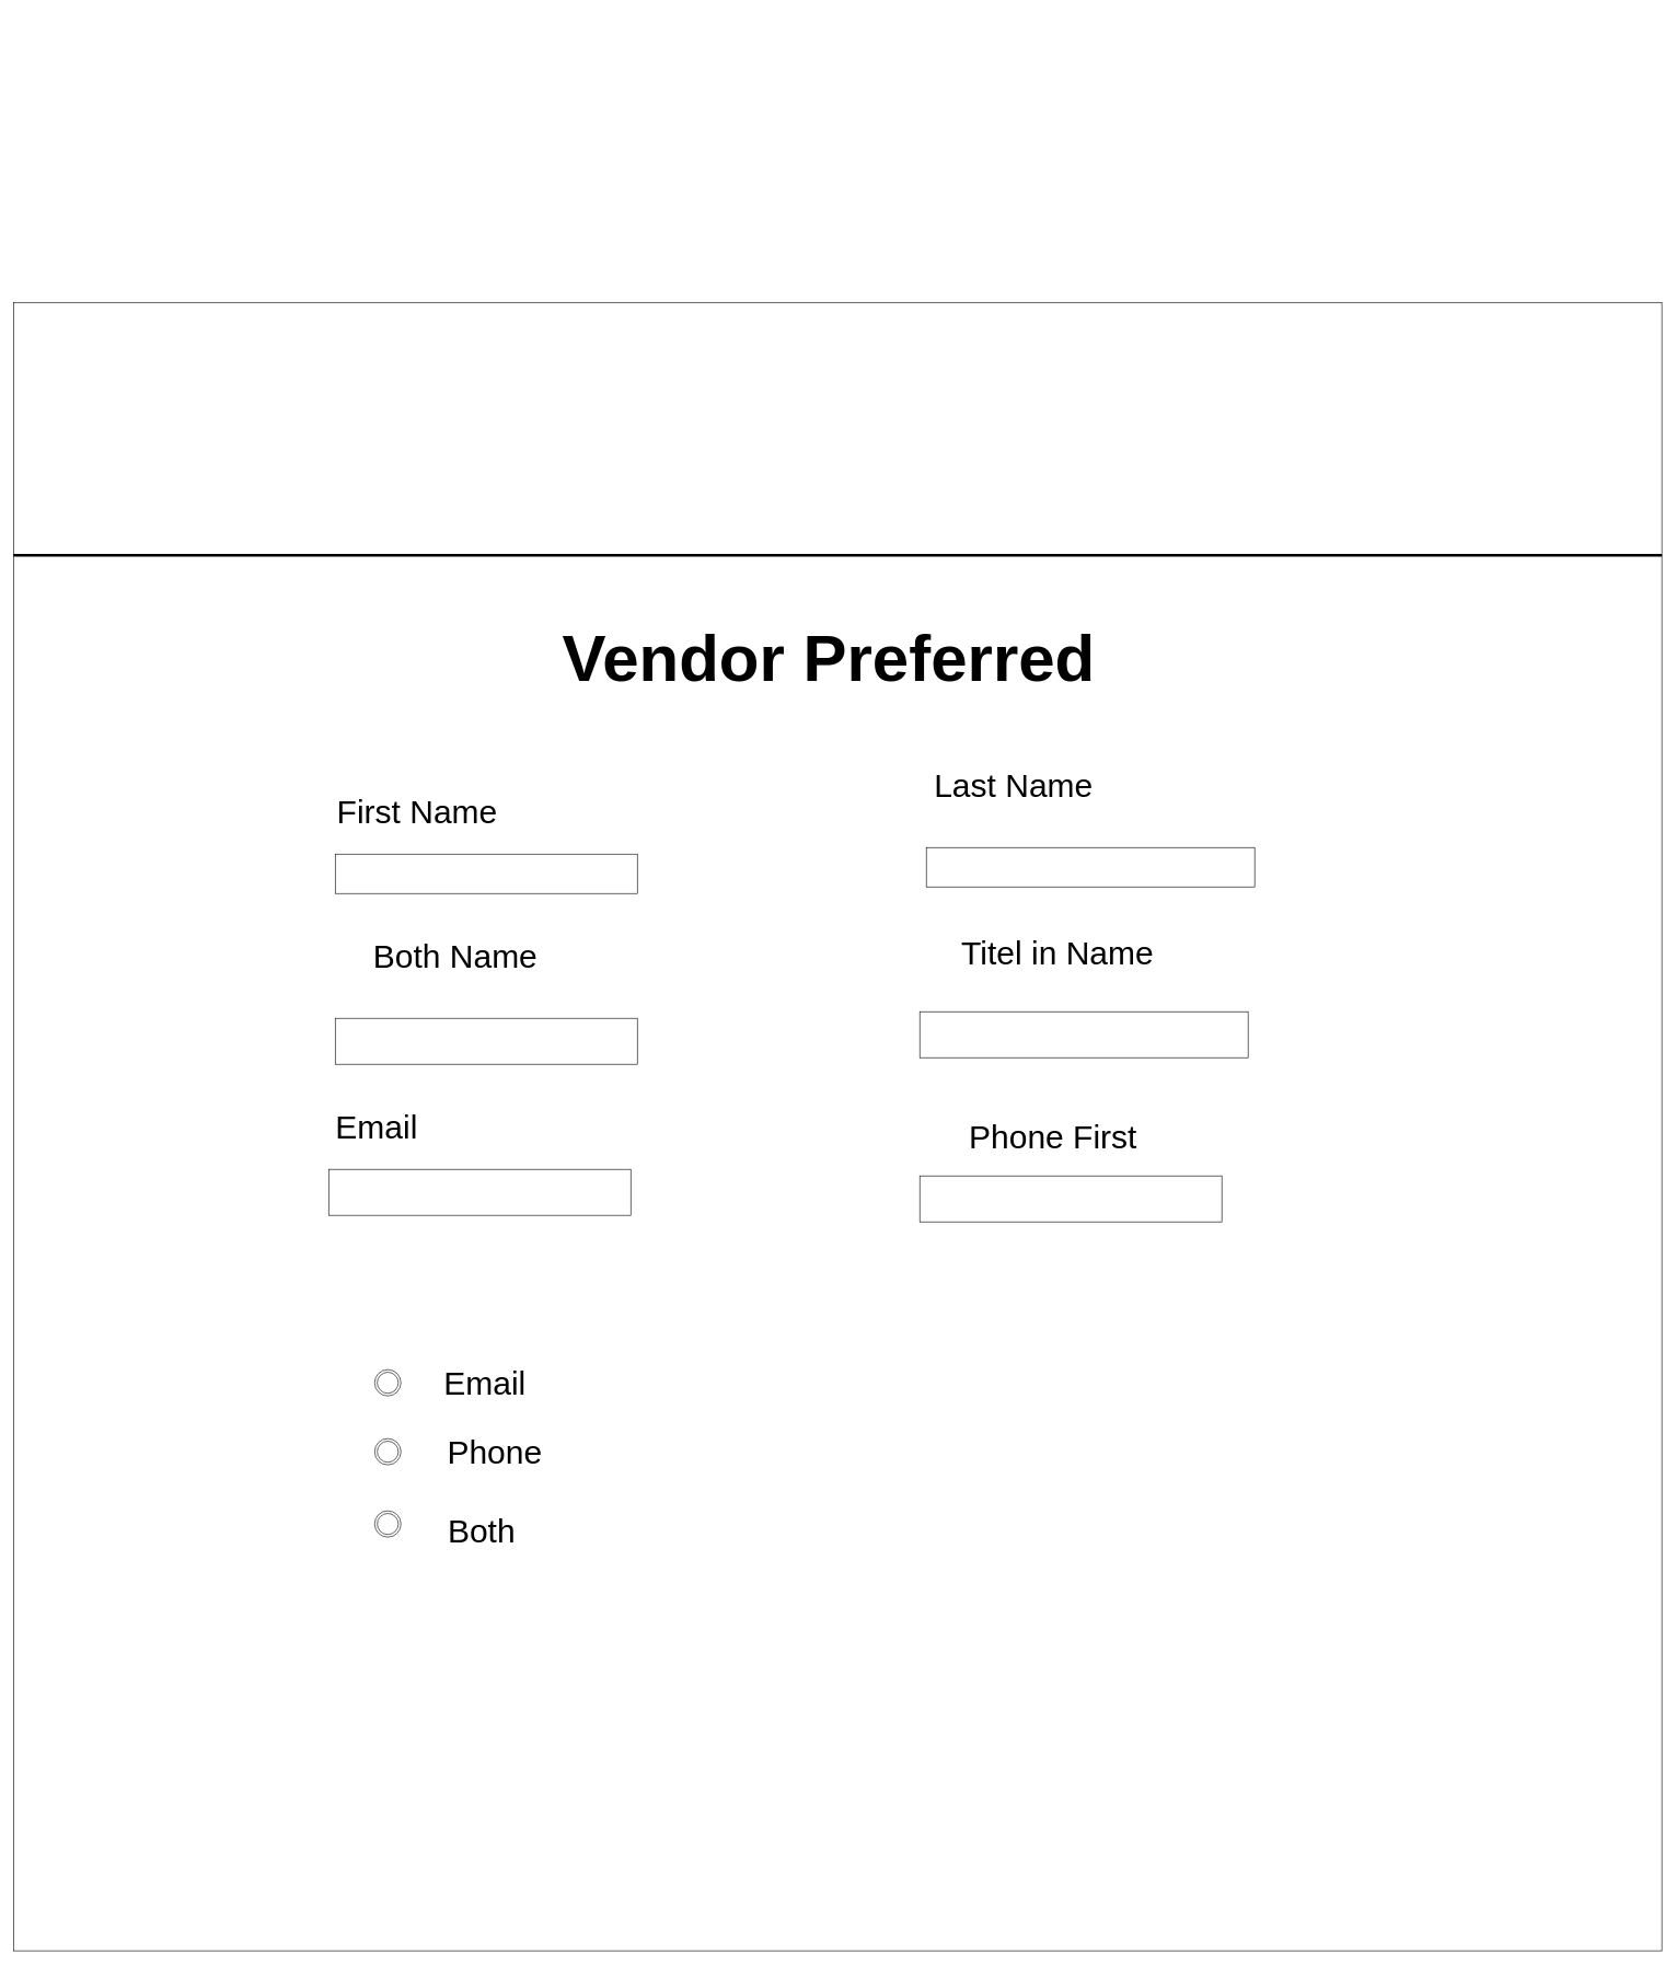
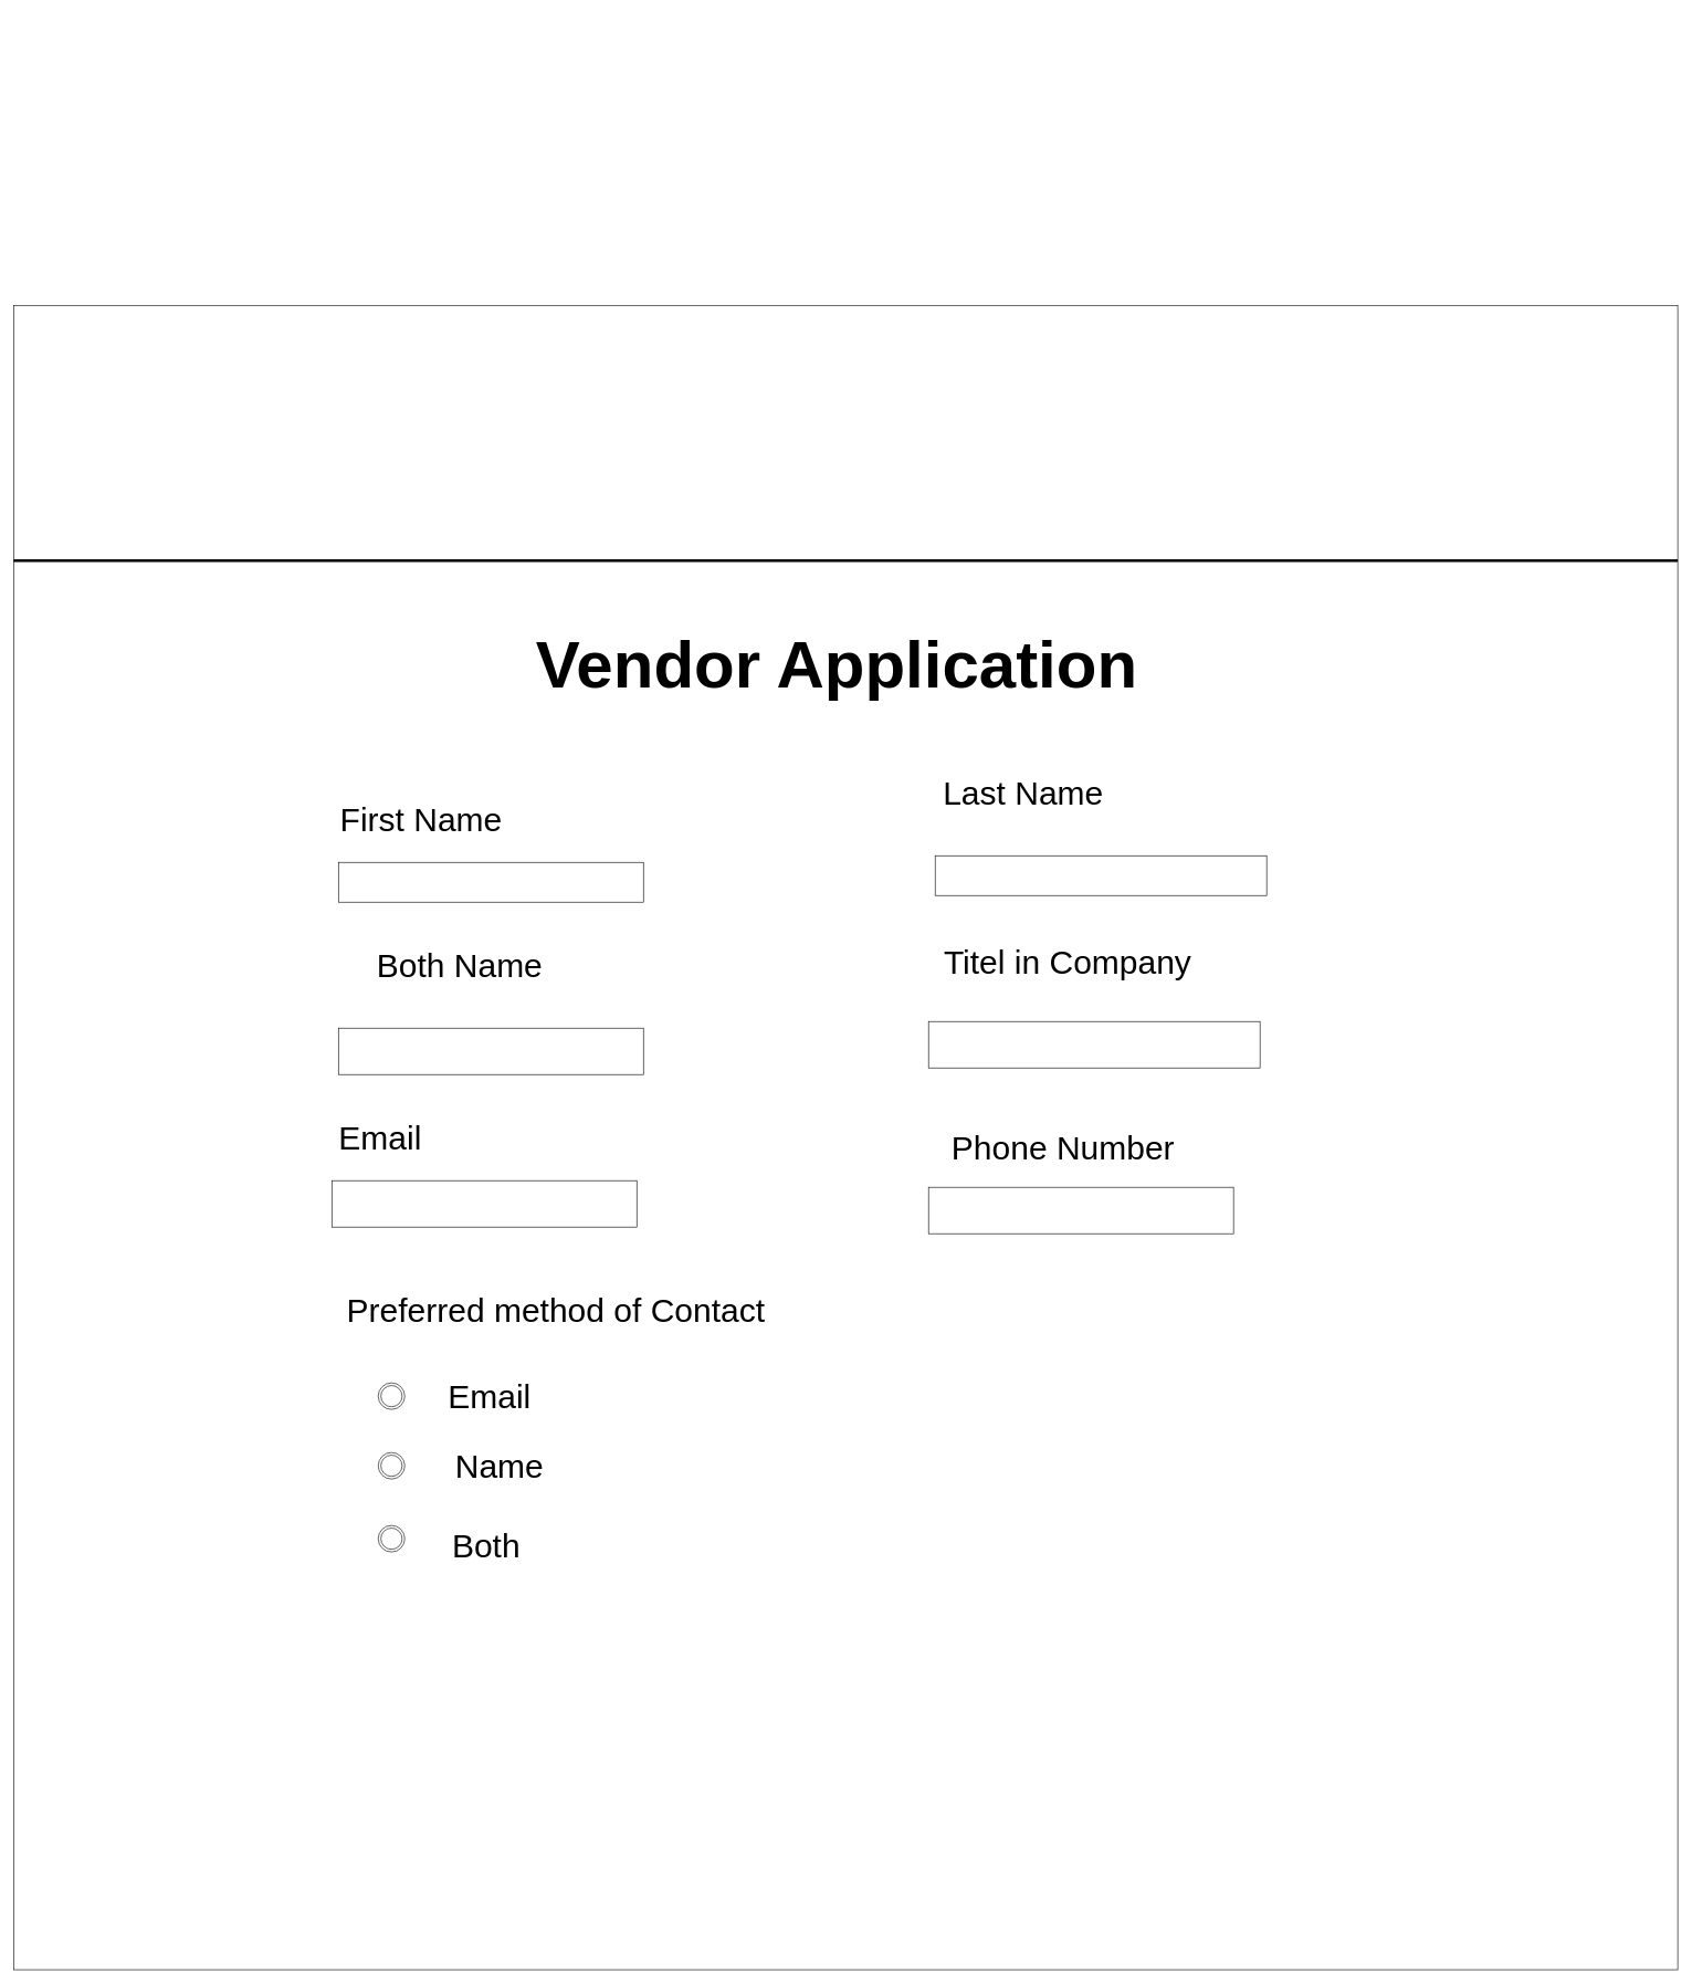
  <mxCell id="0" />
  <mxCell id="1" parent="0" />
  <mxCell id="2" value="" style="whiteSpace=wrap;html=1;aspect=fixed;" vertex="1" parent="1"><mxGeometry x="20" y="460" width="2510" height="2510" as="geometry" /></mxCell>
  <mxCell id="3" value="" style="line;strokeWidth=4;html=1;perimeter=backbonePerimeter;points=[];outlineConnect=0;" vertex="1" parent="1"><mxGeometry x="20" y="20" width="2510" height="1650" as="geometry" /></mxCell>
  <mxCell id="4" value="" style="shape=image;imageAspect=0;aspect=fixed;verticalLabelPosition=bottom;verticalAlign=top;image=https://allgoodshop.blob.core.windows.net/default/0000011_Logo-v3-44aa00-222x60.png;" vertex="1" parent="1"><mxGeometry x="830" y="550" width="840" height="227.02" as="geometry" /></mxCell>
- <mxCell id="5" value="&lt;span style=&quot;font-size: 100px&quot;&gt;Vendor Preferred&amp;nbsp;&lt;/span&gt;" style="text;strokeColor=none;fillColor=none;html=1;fontSize=24;fontStyle=1;verticalAlign=middle;align=center;" vertex="1" parent="1"><mxGeometry x="785" y="910" width="980" height="180" as="geometry" /></mxCell>
+ <mxCell id="5" value="&lt;span style=&quot;font-size: 100px&quot;&gt;Vendor Application&amp;nbsp;&lt;/span&gt;" style="text;strokeColor=none;fillColor=none;html=1;fontSize=24;fontStyle=1;verticalAlign=middle;align=center;" vertex="1" parent="1"><mxGeometry x="785" y="910" width="980" height="180" as="geometry" /></mxCell>
  <mxCell id="6" value="&lt;span style=&quot;font-size: 50px&quot;&gt;First Name&lt;/span&gt;" style="text;html=1;strokeColor=none;fillColor=none;align=center;verticalAlign=middle;whiteSpace=wrap;rounded=0;" vertex="1" parent="1"><mxGeometry x="470" y="1160" width="330" height="150" as="geometry" /></mxCell>
  <mxCell id="7" value="" style="rounded=0;whiteSpace=wrap;html=1;" vertex="1" parent="1"><mxGeometry x="510" y="1300" width="460" height="60" as="geometry" /></mxCell>
  <mxCell id="8" value="&lt;span style=&quot;font-size: 50px&quot;&gt;Last Name&amp;nbsp;&lt;br&gt;&lt;br&gt;&lt;/span&gt;" style="text;html=1;strokeColor=none;fillColor=none;align=center;verticalAlign=middle;whiteSpace=wrap;rounded=0;" vertex="1" parent="1"><mxGeometry x="1400" y="1205" width="300" height="40" as="geometry" /></mxCell>
  <mxCell id="9" value="" style="rounded=0;whiteSpace=wrap;html=1;" vertex="1" parent="1"><mxGeometry x="1410" y="1290" width="500" height="60" as="geometry" /></mxCell>
  <mxCell id="10" value="&lt;span style=&quot;font-size: 50px&quot;&gt;Both Name&amp;nbsp;&lt;/span&gt;" style="text;html=1;strokeColor=none;fillColor=none;align=center;verticalAlign=middle;whiteSpace=wrap;rounded=0;" vertex="1" parent="1"><mxGeometry x="490" y="1380" width="420" height="150" as="geometry" /></mxCell>
  <mxCell id="11" value="" style="rounded=0;whiteSpace=wrap;html=1;" vertex="1" parent="1"><mxGeometry x="510" y="1550" width="460" height="70" as="geometry" /></mxCell>
- <mxCell id="12" value="&lt;span style=&quot;font-size: 50px&quot;&gt;Titel in Name&lt;/span&gt;" style="text;html=1;strokeColor=none;fillColor=none;align=center;verticalAlign=middle;whiteSpace=wrap;rounded=0;" vertex="1" parent="1"><mxGeometry x="1400" y="1400" width="420" height="100" as="geometry" /></mxCell>
+ <mxCell id="12" value="&lt;span style=&quot;font-size: 50px&quot;&gt;Titel in Company&lt;/span&gt;" style="text;html=1;strokeColor=none;fillColor=none;align=center;verticalAlign=middle;whiteSpace=wrap;rounded=0;" vertex="1" parent="1"><mxGeometry x="1400" y="1400" width="420" height="100" as="geometry" /></mxCell>
  <mxCell id="13" value="" style="rounded=0;whiteSpace=wrap;html=1;" vertex="1" parent="1"><mxGeometry x="1400" y="1540" width="500" height="70" as="geometry" /></mxCell>
  <mxCell id="14" value="&lt;span style=&quot;font-size: 50px&quot;&gt;Email&amp;nbsp;&lt;/span&gt;" style="text;html=1;strokeColor=none;fillColor=none;align=center;verticalAlign=middle;whiteSpace=wrap;rounded=0;" vertex="1" parent="1"><mxGeometry x="510" y="1660" width="140" height="110" as="geometry" /></mxCell>
  <mxCell id="15" value="" style="rounded=0;whiteSpace=wrap;html=1;" vertex="1" parent="1"><mxGeometry x="500" y="1780" width="460" height="70" as="geometry" /></mxCell>
- <mxCell id="16" value="&lt;span style=&quot;font-size: 50px&quot;&gt;Phone First&amp;nbsp;&lt;/span&gt;" style="text;html=1;strokeColor=none;fillColor=none;align=center;verticalAlign=middle;whiteSpace=wrap;rounded=0;" vertex="1" parent="1"><mxGeometry x="1400" y="1680" width="420" height="100" as="geometry" /></mxCell>
+ <mxCell id="16" value="&lt;span style=&quot;font-size: 50px&quot;&gt;Phone Number&amp;nbsp;&lt;/span&gt;" style="text;html=1;strokeColor=none;fillColor=none;align=center;verticalAlign=middle;whiteSpace=wrap;rounded=0;" vertex="1" parent="1"><mxGeometry x="1400" y="1680" width="420" height="100" as="geometry" /></mxCell>
  <mxCell id="17" value="" style="rounded=0;whiteSpace=wrap;html=1;" vertex="1" parent="1"><mxGeometry x="1400" y="1790" width="460" height="70" as="geometry" /></mxCell>
  <mxCell id="18" style="edgeStyle=orthogonalEdgeStyle;rounded=0;orthogonalLoop=1;jettySize=auto;html=1;exitX=0.5;exitY=1;exitDx=0;exitDy=0;" edge="1" parent="1" source="13" target="13"><mxGeometry relative="1" as="geometry" /></mxCell>
+ <mxCell id="19" value="&lt;span style=&quot;font-size: 50px&quot;&gt;Preferred method of Contact&amp;nbsp;&lt;/span&gt;" style="text;html=1;strokeColor=none;fillColor=none;align=center;verticalAlign=middle;whiteSpace=wrap;rounded=0;" vertex="1" parent="1"><mxGeometry x="500" y="1920" width="690" height="110" as="geometry" /></mxCell>
  <mxCell id="20" value="&lt;span style=&quot;font-size: 50px&quot;&gt;Email&amp;nbsp;&lt;/span&gt;" style="text;html=1;strokeColor=none;fillColor=none;align=center;verticalAlign=middle;whiteSpace=wrap;rounded=0;" vertex="1" parent="1"><mxGeometry x="675" y="2050" width="140" height="110" as="geometry" /></mxCell>
- <mxCell id="21" value="&lt;span style=&quot;font-size: 50px&quot;&gt;Phone&amp;nbsp;&lt;/span&gt;" style="text;html=1;strokeColor=none;fillColor=none;align=center;verticalAlign=middle;whiteSpace=wrap;rounded=0;" vertex="1" parent="1"><mxGeometry x="660" width="200" height="100" as="geometry" y="2160" /></mxCell>
+ <mxCell id="21" value="&lt;span style=&quot;font-size: 50px&quot;&gt;Name&amp;nbsp;&lt;/span&gt;" style="text;html=1;strokeColor=none;fillColor=none;align=center;verticalAlign=middle;whiteSpace=wrap;rounded=0;" vertex="1" parent="1"><mxGeometry x="660" width="200" height="100" as="geometry" y="2160" /></mxCell>
  <mxCell id="22" value="&lt;span style=&quot;font-size: 50px&quot;&gt;Both&amp;nbsp;&lt;/span&gt;" style="text;html=1;strokeColor=none;fillColor=none;align=center;verticalAlign=middle;whiteSpace=wrap;rounded=0;" vertex="1" parent="1"><mxGeometry x="675" y="2280" width="130" height="100" as="geometry" /></mxCell>
  <mxCell id="23" value="" style="ellipse;shape=doubleEllipse;whiteSpace=wrap;html=1;aspect=fixed;" vertex="1" parent="1"><mxGeometry x="570" y="2085" width="40" height="40" as="geometry" /></mxCell>
  <mxCell id="24" value="" style="ellipse;shape=doubleEllipse;whiteSpace=wrap;html=1;aspect=fixed;" vertex="1" parent="1"><mxGeometry x="570" y="2190" width="40" height="40" as="geometry" /></mxCell>
  <mxCell id="25" value="" style="ellipse;shape=doubleEllipse;whiteSpace=wrap;html=1;aspect=fixed;" vertex="1" parent="1"><mxGeometry x="570" y="2300" width="40" height="40" as="geometry" /></mxCell>
